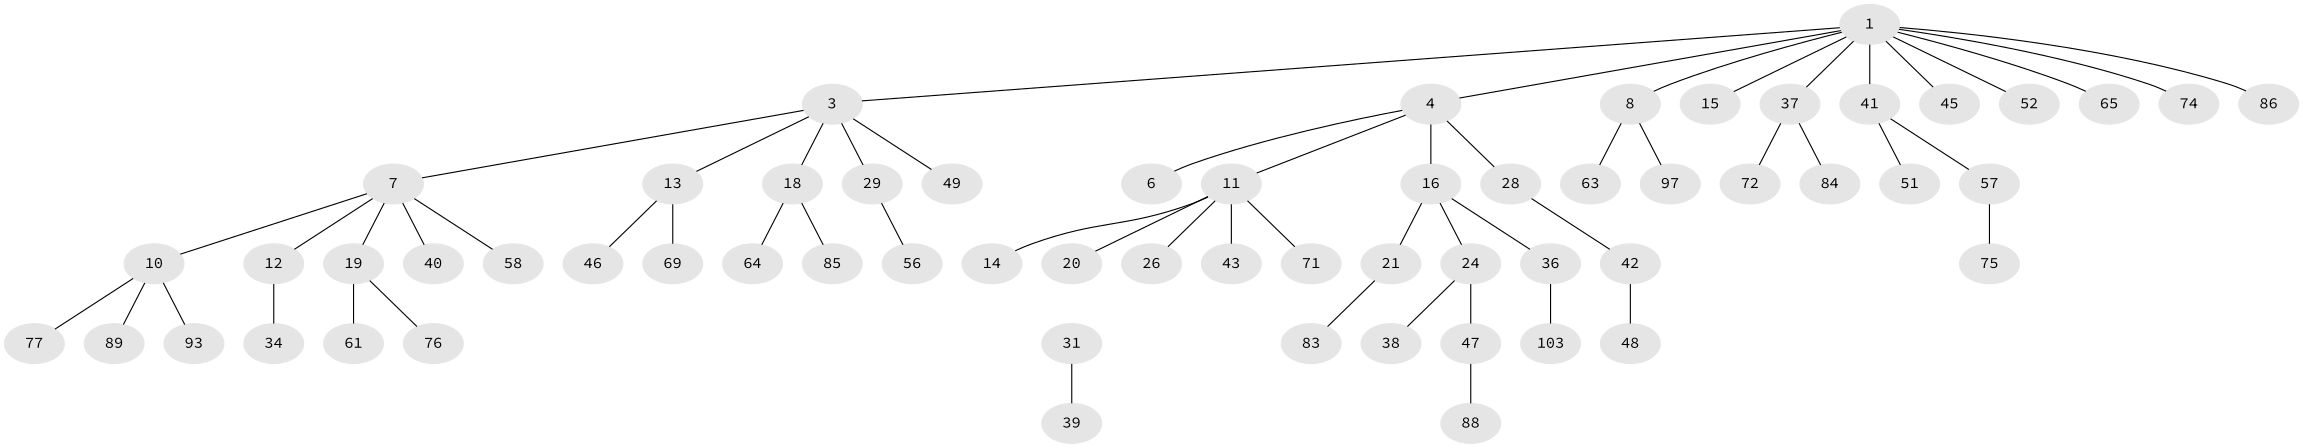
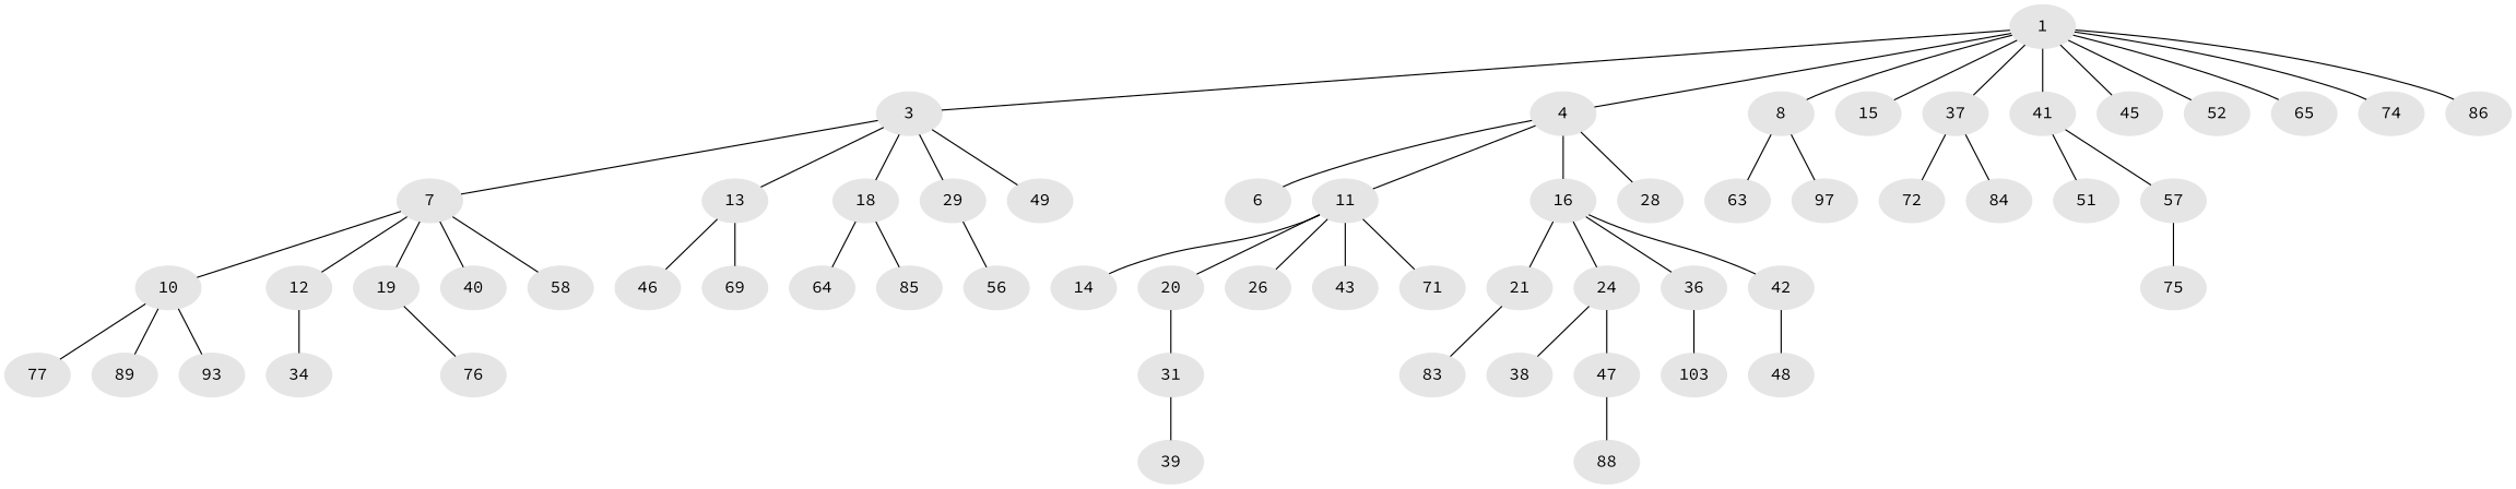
  graph {
    fontname="Source Code Pro"
    node [color=gray90 fontname="Source Code Pro" style=filled]
    edge [fontname="Source Code Pro"]
    1 [super="+2"]
    3 [super="+5"]
    4
    8 [super="+32"]
    15 [super="+60"]
    37 [super="+44"]
    41
    45 [super="+82+80+101"]
    52
    65
    74
    86
    7 [super="+27+9"]
    13
    18 [super="+30"]
    29
    49
    6
    11
    16 [super="+81+17"]
    28 [super="+53"]
    63
    97
    72
    84
    51
    57
    10
    12
    19 [super="+23+22+62"]
    40
    58
    46
    69 [super="+79"]
    64 [super="+70+100"]
    85
    n37 [label=56]
    14
    20 [super="+66+87"]
    26 [super="+67"]
    43 [super="+73"]
    71
    21
    24 [super="+99+35"]
    36
    42
    77
    89
    93
    34 [super="+55"]
-   61
    76
    31
    83 [super="+90"]
    38 [super="+56"]
    47
    103
    48
    39
    88
    75 [super="+78"]
    1 -- 3
    1 -- 4
    1 -- 8
    1 -- 15
    1 -- 37
    1 -- 41
    1 -- 45
    1 -- 52
    1 -- 65
    1 -- 74
    1 -- 86
    3 -- 7
    3 -- 13
    3 -- 18
    3 -- 29
    3 -- 49
    4 -- 6
    4 -- 11
    4 -- 16
    4 -- 28
    8 -- 63
    8 -- 97
    37 -- 72
    37 -- 84
    41 -- 51
    41 -- 57
    7 -- 10
    7 -- 12
    7 -- 19
    7 -- 40
    7 -- 58
    13 -- 46
    13 -- 69
    18 -- 64
    18 -- 85
    29 -- n37
    11 -- 14
    11 -- 20
    11 -- 26
    11 -- 43
    11 -- 71
    16 -- 21
    16 -- 24
    16 -- 36
-   28 -- 42
+   16 -- 42
    57 -- 75
    10 -- 77
    10 -- 89
    10 -- 93
    12 -- 34
-   19 -- 61
    19 -- 76
+   20 -- 31
    21 -- 83
    24 -- 38
    24 -- 47
    36 -- 103
    42 -- 48
    31 -- 39
    47 -- 88
  }
